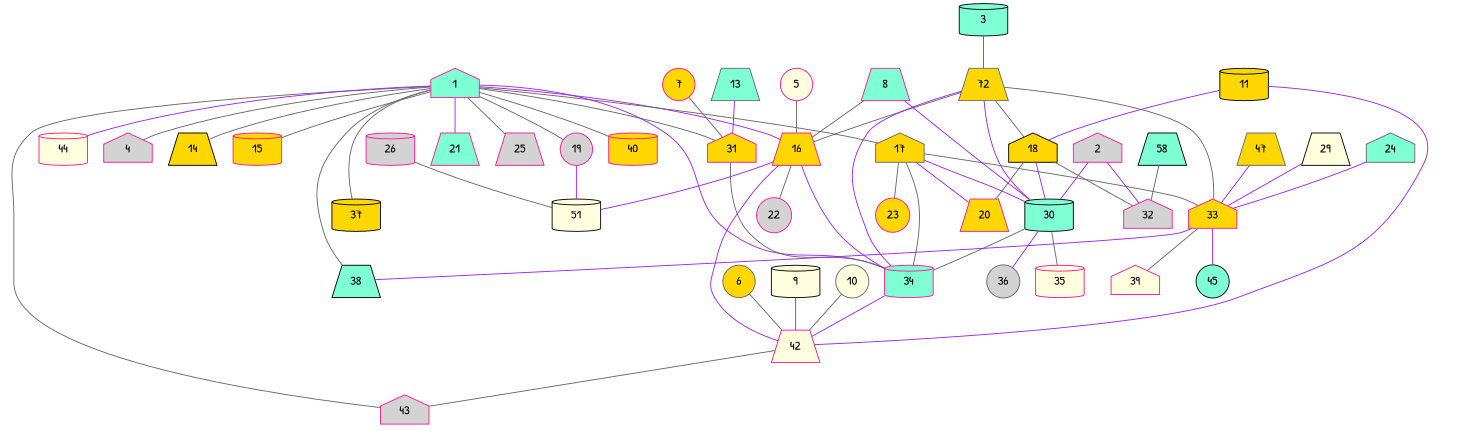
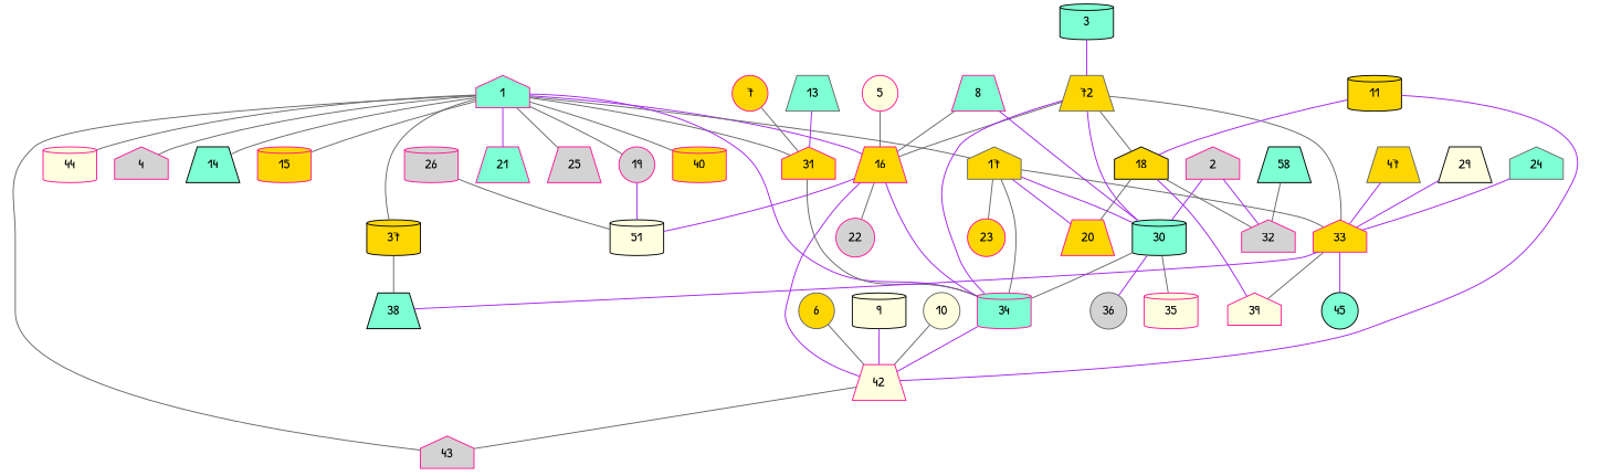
  graph {
    fontname="Patrick Hand"
    node [color=deeppink fillcolor=gold fontname="Patrick Hand" shape=trapezium style=filled]
    edge [color=gray40 fontname="Patrick Hand" weight=1.0]
    1 [fillcolor=aquamarine shape=house]
    4 [fillcolor=lightgrey shape=house]
-   14 [color=black]
+   14 [color=black fillcolor=aquamarine]
    15 [shape=cylinder]
    16
    17 [color=gray40 shape=house]
    19 [fillcolor=lightgrey shape=circle]
    21 [fillcolor=aquamarine]
    25 [fillcolor=lightgrey]
    31 [shape=house]
    34 [fillcolor=aquamarine shape=cylinder]
    37 [color=black shape=cylinder]
    38 [color=black fillcolor=aquamarine]
    40 [shape=cylinder]
    43 [fillcolor=lightgrey shape=house]
    44 [fillcolor=lightyellow shape=cylinder]
    42 [fillcolor=lightyellow]
    22 [fillcolor=lightgrey shape=circle]
    n19 [color=black fillcolor=lightyellow label=51 shape=cylinder]
    30 [color=black fillcolor=aquamarine shape=cylinder]
    33 [shape=house]
    20
    23 [shape=circle]
    2 [fillcolor=lightgrey shape=house]
    32 [fillcolor=lightgrey shape=house]
    35 [fillcolor=lightyellow shape=cylinder]
    36 [color=gray40 fillcolor=lightgrey shape=circle]
    3 [color=black fillcolor=aquamarine shape=cylinder]
    n29 [color=gray40 label=72]
    18 [color=black shape=house]
    5 [fillcolor=lightyellow shape=circle]
    6 [color=gray40 shape=circle]
    7 [shape=circle]
    8 [fillcolor=aquamarine]
    9 [color=black fillcolor=lightyellow shape=cylinder]
    10 [color=gray40 fillcolor=lightyellow shape=circle]
    11 [color=black shape=cylinder]
    39 [fillcolor=lightyellow shape=house]
    45 [color=black fillcolor=aquamarine shape=circle]
    13 [color=gray40 fillcolor=aquamarine]
    24 [color=gray40 fillcolor=aquamarine shape=house]
    26 [fillcolor=lightgrey shape=cylinder]
    n43 [color=gray40 label=47]
    n44 [color=black fillcolor=aquamarine label=58]
    29 [color=black fillcolor=lightyellow]
    1 -- 4
    1 -- 14
    1 -- 15
    1 -- 16 [color=purple]
    1 -- 17
    1 -- 19
    1 -- 21 [color=purple]
    1 -- 25
    1 -- 31
    1 -- 34 [color=purple]
    1 -- 37
-   1 -- 38
+   37 -- 38
    1 -- 40
    1 -- 43
-   1 -- 44 [color=purple]
+   1 -- 44
    16 -- 34 [color=purple]
    16 -- 42 [color=purple]
    16 -- 22
    16 -- n19 [color=purple]
    17 -- 34
    17 -- 30 [color=purple]
    17 -- 33
    17 -- 20 [color=purple]
    17 -- 23
    19 -- n19 [color=purple]
    31 -- 34
    34 -- 42 [color=purple]
    42 -- 43
    30 -- 34
    30 -- 35
    30 -- 36 [color=purple]
    33 -- 38 [color=purple]
    33 -- 39
    33 -- 45 [color=purple]
    2 -- 30 [color=purple]
    2 -- 32 [color=purple]
    3 -- n29 [color=purple]
    n29 -- 16
    n29 -- 34 [color=purple]
    n29 -- 30 [color=purple weight=2.0]
    n29 -- 33
    n29 -- 18
-   18 -- 30 [color=purple]
+   18 -- 39 [color=purple]
    18 -- 20
    18 -- 32
    5 -- 16
    6 -- 42
    7 -- 31
    8 -- 16
    8 -- 30 [color=purple]
    9 -- 42 [color=purple]
    10 -- 42
    11 -- 42 [color=purple]
    11 -- 18 [color=purple]
    13 -- 31 [color=purple]
    24 -- 33 [color=purple]
    26 -- n19
    n43 -- 33 [color=purple]
    n44 -- 32
    29 -- 33 [color=purple]
  }
